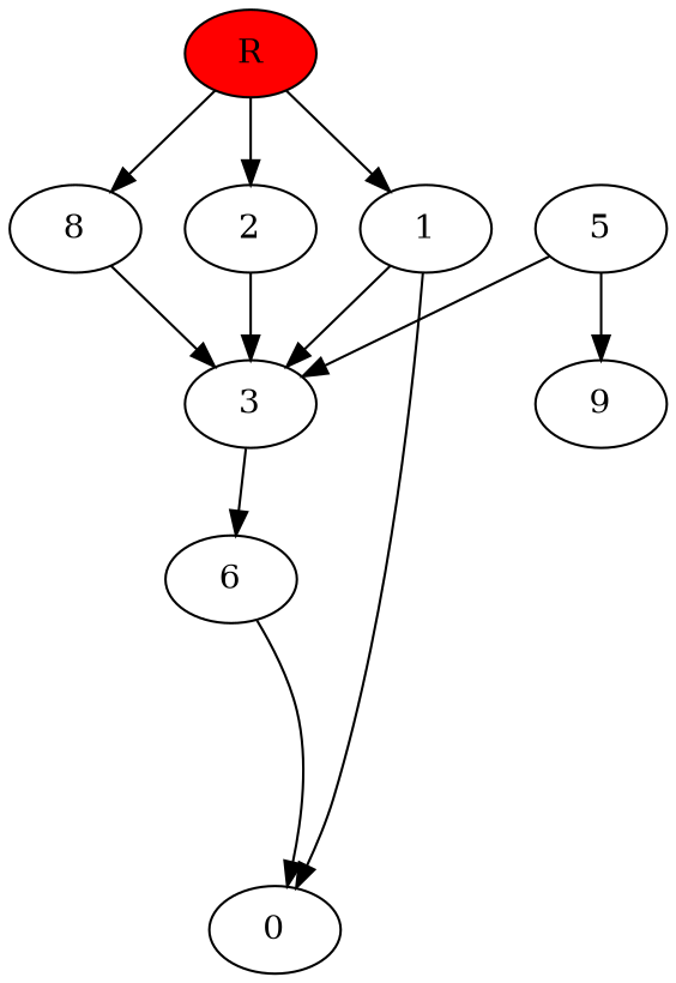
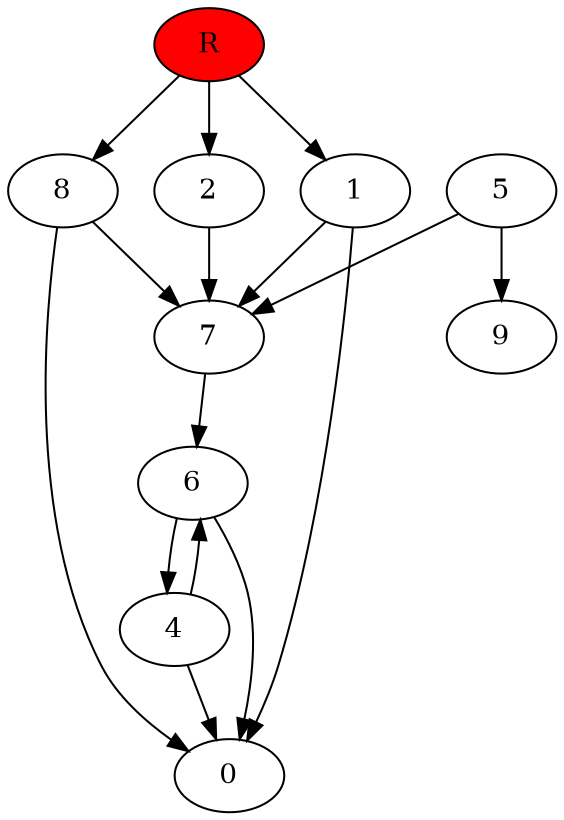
  digraph {
    n1 [label=0]
    1
-   7 [label=3]
+   7
    6
    2
+   4
    5
    9
    8
    R [fillcolor="#ff0000" style=filled]
    1 -> n1
    1 -> 7
    7 -> 6
    6 -> n1
+   6 -> 4
    2 -> 7
+   4 -> n1
+   4 -> 6
    5 -> 7
    5 -> 9
+   8 -> n1
    8 -> 7
    R -> 1
    R -> 2
    R -> 8
  }
